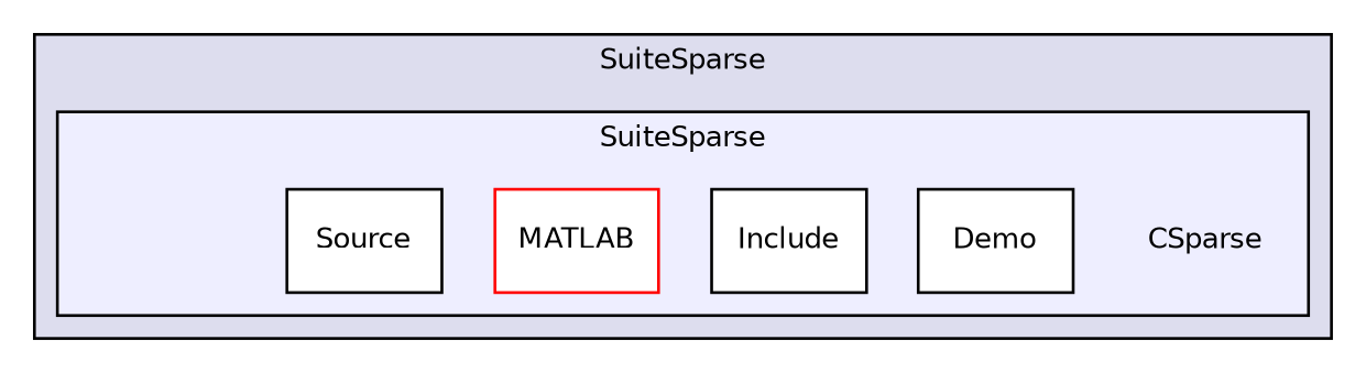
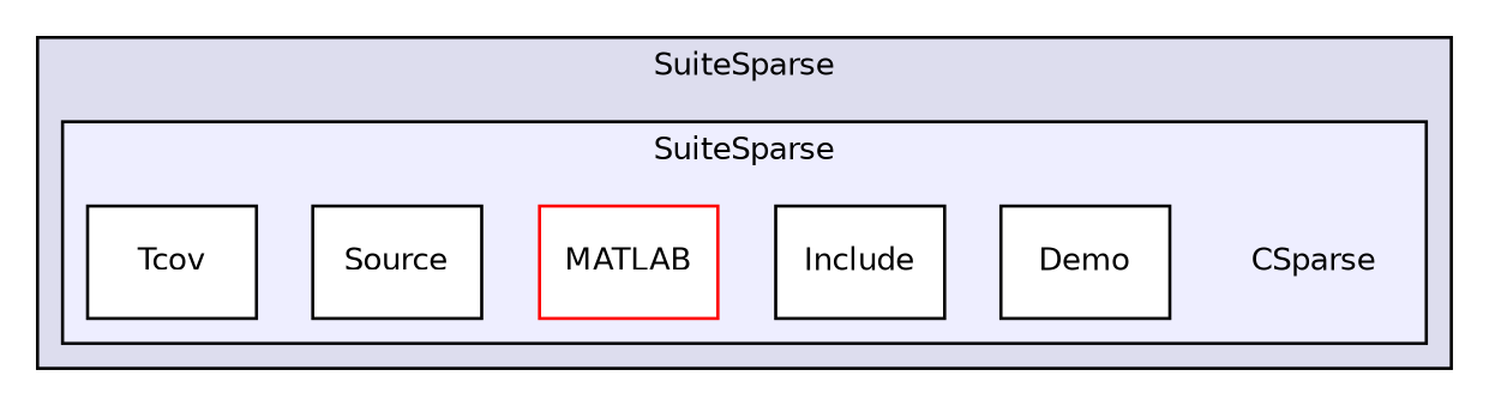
  digraph {
    compound=true
    node [fontname=Helvetica fontsize=10 shape=box color=black fillcolor=white style=filled]
    n1 [label=CSparse shape=plaintext color="" fillcolor="" style=""]
    n2 [label=Demo]
    n3 [label=Include]
    n4 [color=red label=MATLAB]
    n5 [label=Source]
+   n6 [label=Tcov]
    subgraph cluster_1 {
      bgcolor="#ddddee"
      fontname=Helvetica
      fontsize=10
      label=SuiteSparse
      pencolor=black
      subgraph cluster_2 {
        bgcolor="#eeeeff"
        fontname=Helvetica
        fontsize=10
        pencolor=black
        n1
        n2
        n3
        n4
        n5
+       n6
      }
    }
  }
